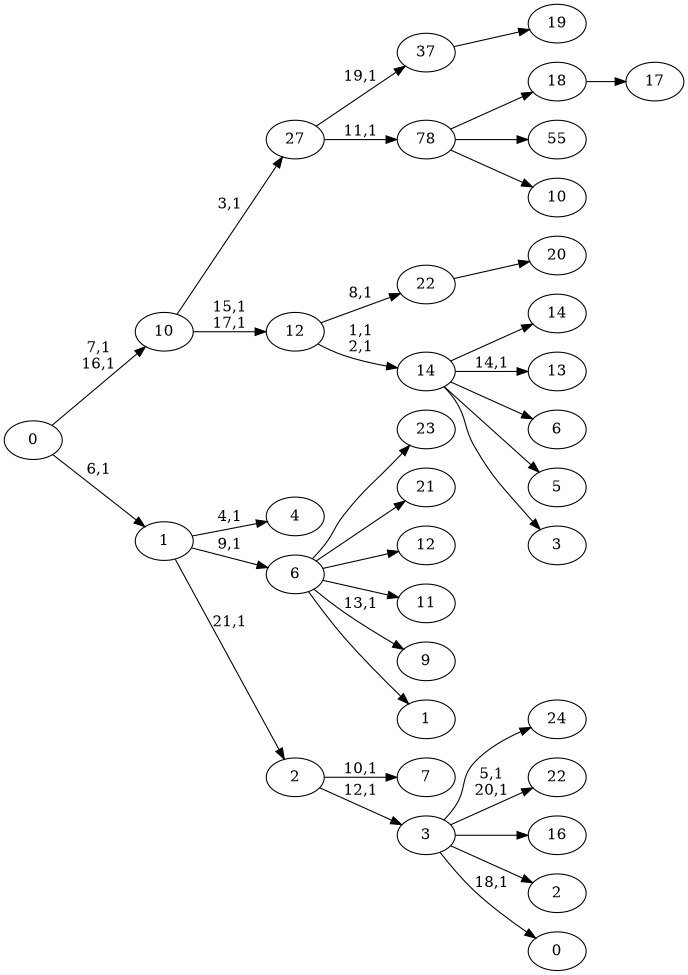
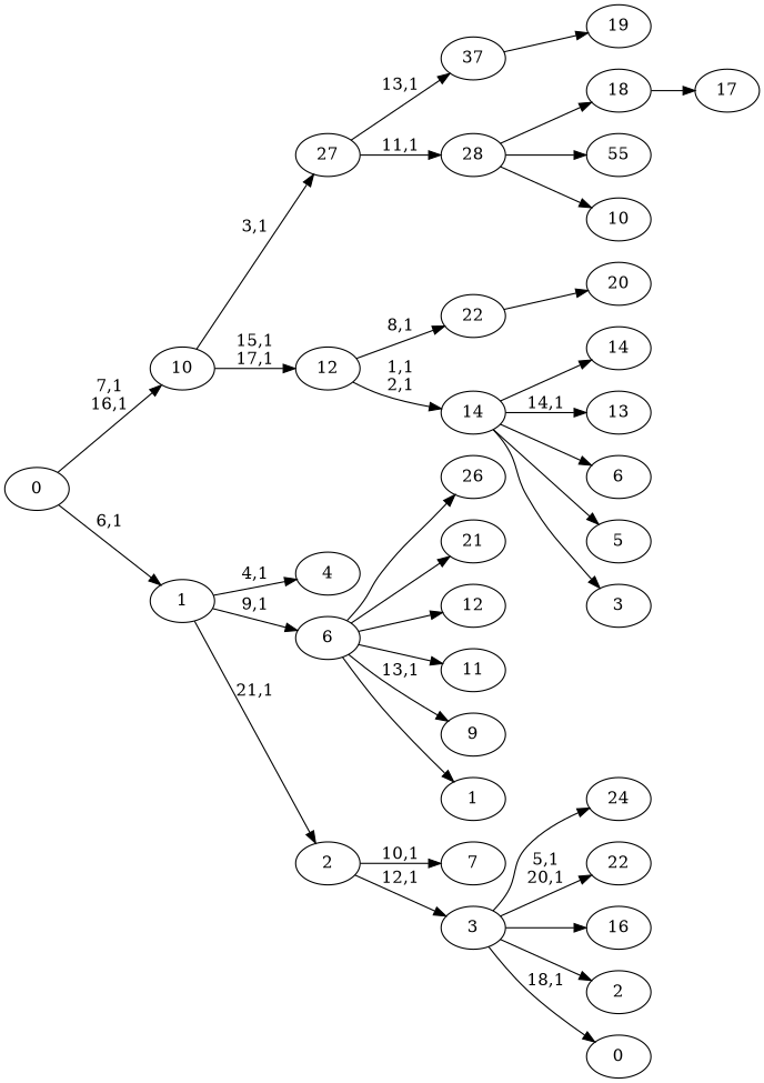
  digraph {
    rankdir=LR
    n1 [label=24]
-   n2 [label=23]
+   n2 [label=26]
    n3 [label=22]
    n4 [label=21]
    n5 [label=20]
    n6 [label=19]
    n7 [label=18]
    n8 [label=17]
    37
    n10 [label=16]
    n11 [label=55]
    n12 [label=14]
    n13 [label=13]
    n14 [label=12]
    n15 [label=11]
    n16 [label=10]
-   28 [label=78]
+   28
    27
    n19 [label=9]
    22
    n21 [label=7]
    n22 [label=6]
    n23 [label=5]
    n24 [label=4]
    n25 [label=3]
    14
    12
    10
    n29 [label=2]
    n30 [label=1]
    6
    n32 [label=0]
    3
    2
    1
    0
    n7 -> n8
    37 -> n6
    28 -> n7
    28 -> n11
    28 -> n16
-   27 -> 37 [label="19,1"]
+   27 -> 37 [label="13,1"]
    27 -> 28 [label="11,1"]
    22 -> n5
    14 -> n12
    14 -> n13 [label="14,1"]
    14 -> n22
    14 -> n23
    14 -> n25
    12 -> 22 [label="8,1"]
    12 -> 14 [label="1,1\n2,1"]
    10 -> 27 [label="3,1"]
    10 -> 12 [label="15,1\n17,1"]
    6 -> n2
    6 -> n4
    6 -> n14
    6 -> n15
    6 -> n19 [label="13,1"]
    6 -> n30
    3 -> n1
    3 -> n3 [label="5,1\n20,1"]
    3 -> n10
    3 -> n29
    3 -> n32 [label="18,1"]
    2 -> n21 [label="10,1"]
    2 -> 3 [label="12,1"]
    1 -> n24 [label="4,1"]
    1 -> 6 [label="9,1"]
    1 -> 2 [label="21,1"]
    0 -> 10 [label="7,1\n16,1"]
    0 -> 1 [label="6,1"]
  }
